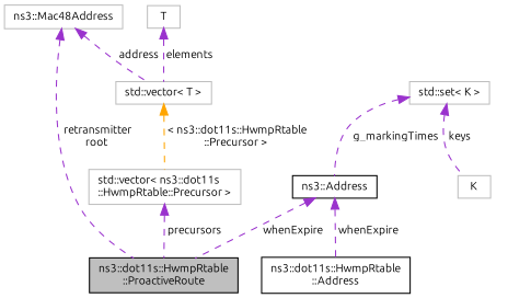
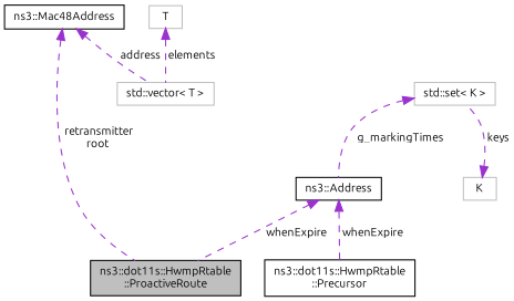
  digraph {
    fontname=Ubuntu
    node [color=grey75 fillcolor=white fontname=Ubuntu fontsize=10 shape=record style=filled]
    edge [color=darkorchid3 dir=back fontname=Ubuntu fontsize=10 labelfontname=Helvetica labelfontsize=10 style=dashed]
    n1 [color=black fillcolor=grey75 fontcolor=black height=0.2 label="ns3::dot11s::HwmpRtable\l::ProactiveRoute" width=0.4]
-   n2 [height=0.2 label="ns3::Mac48Address" width=0.4]
+   n2 [color=black height=0.2 label="ns3::Mac48Address" width=0.4]
    n3 [height=0.2 label="std::vector\< T \>" width=0.4]
-   n4 [color=black height=0.2 label="ns3::dot11s::HwmpRtable\l::Address" width=0.4]
-   n5 [height=0.2 label="std::vector\< ns3::dot11s\l::HwmpRtable::Precursor \>" width=0.4]
+   n4 [color=black height=0.2 label="ns3::dot11s::HwmpRtable\l::Precursor" width=0.4]
    n6 [color=black height=0.2 label="ns3::Address" width=0.4]
    n7 [height=0.2 label="std::set\< K \>" width=0.4]
    n8 [height=0.2 label=K width=0.4]
    n9 [height=0.2 label=T width=0.4]
    n2 -> n1 [label=" retransmitter\nroot"]
    n2 -> n3 [label=" address"]
-   n3 -> n5 [color=orange label=" \< ns3::dot11s::HwmpRtable\l::Precursor \>"]
-   n5 -> n1 [label=" precursors"]
    n6 -> n1 [label=" whenExpire"]
    n6 -> n4 [label=" whenExpire"]
    n7 -> n6 [label=" g_markingTimes"]
-   n7 -> n8 [label=" keys"]
+   n8 -> n7 [label=" keys"]
    n9 -> n3 [label=" elements"]
  }
